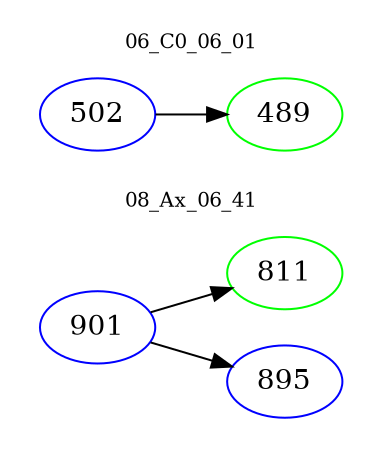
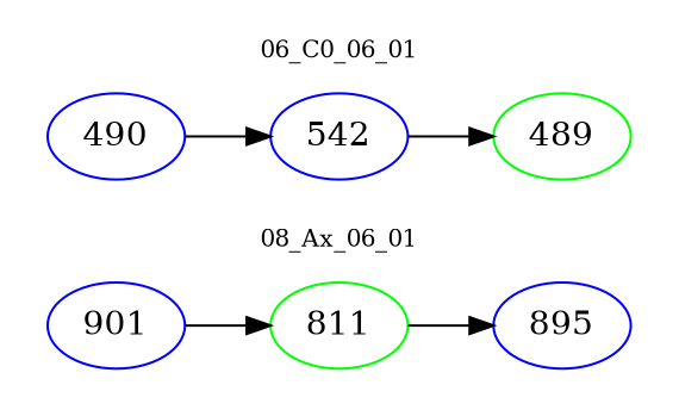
  digraph {
    rankdir=LR
    node [color=blue]
    edge [color=black]
    n1 [label=901]
    n2 [label=895]
    n3 [color=green label=811]
+   n4 [label=490]
    n5 [color=green label=489]
-   n6 [label=502]
+   n6 [label=542]
    subgraph cluster_1 {
      color=white
      fontsize=10
-     label="08_Ax_06_41"
+     label="08_Ax_06_01"
      n1
      n2
      n3
    }
    subgraph cluster_2 {
      color=white
      fontsize=10
      label="06_C0_06_01"
+     n4
      n5
      n6
    }
-   n1 -> n2
+   n3 -> n2
    n1 -> n3
+   n4 -> n6
    n6 -> n5
  }
